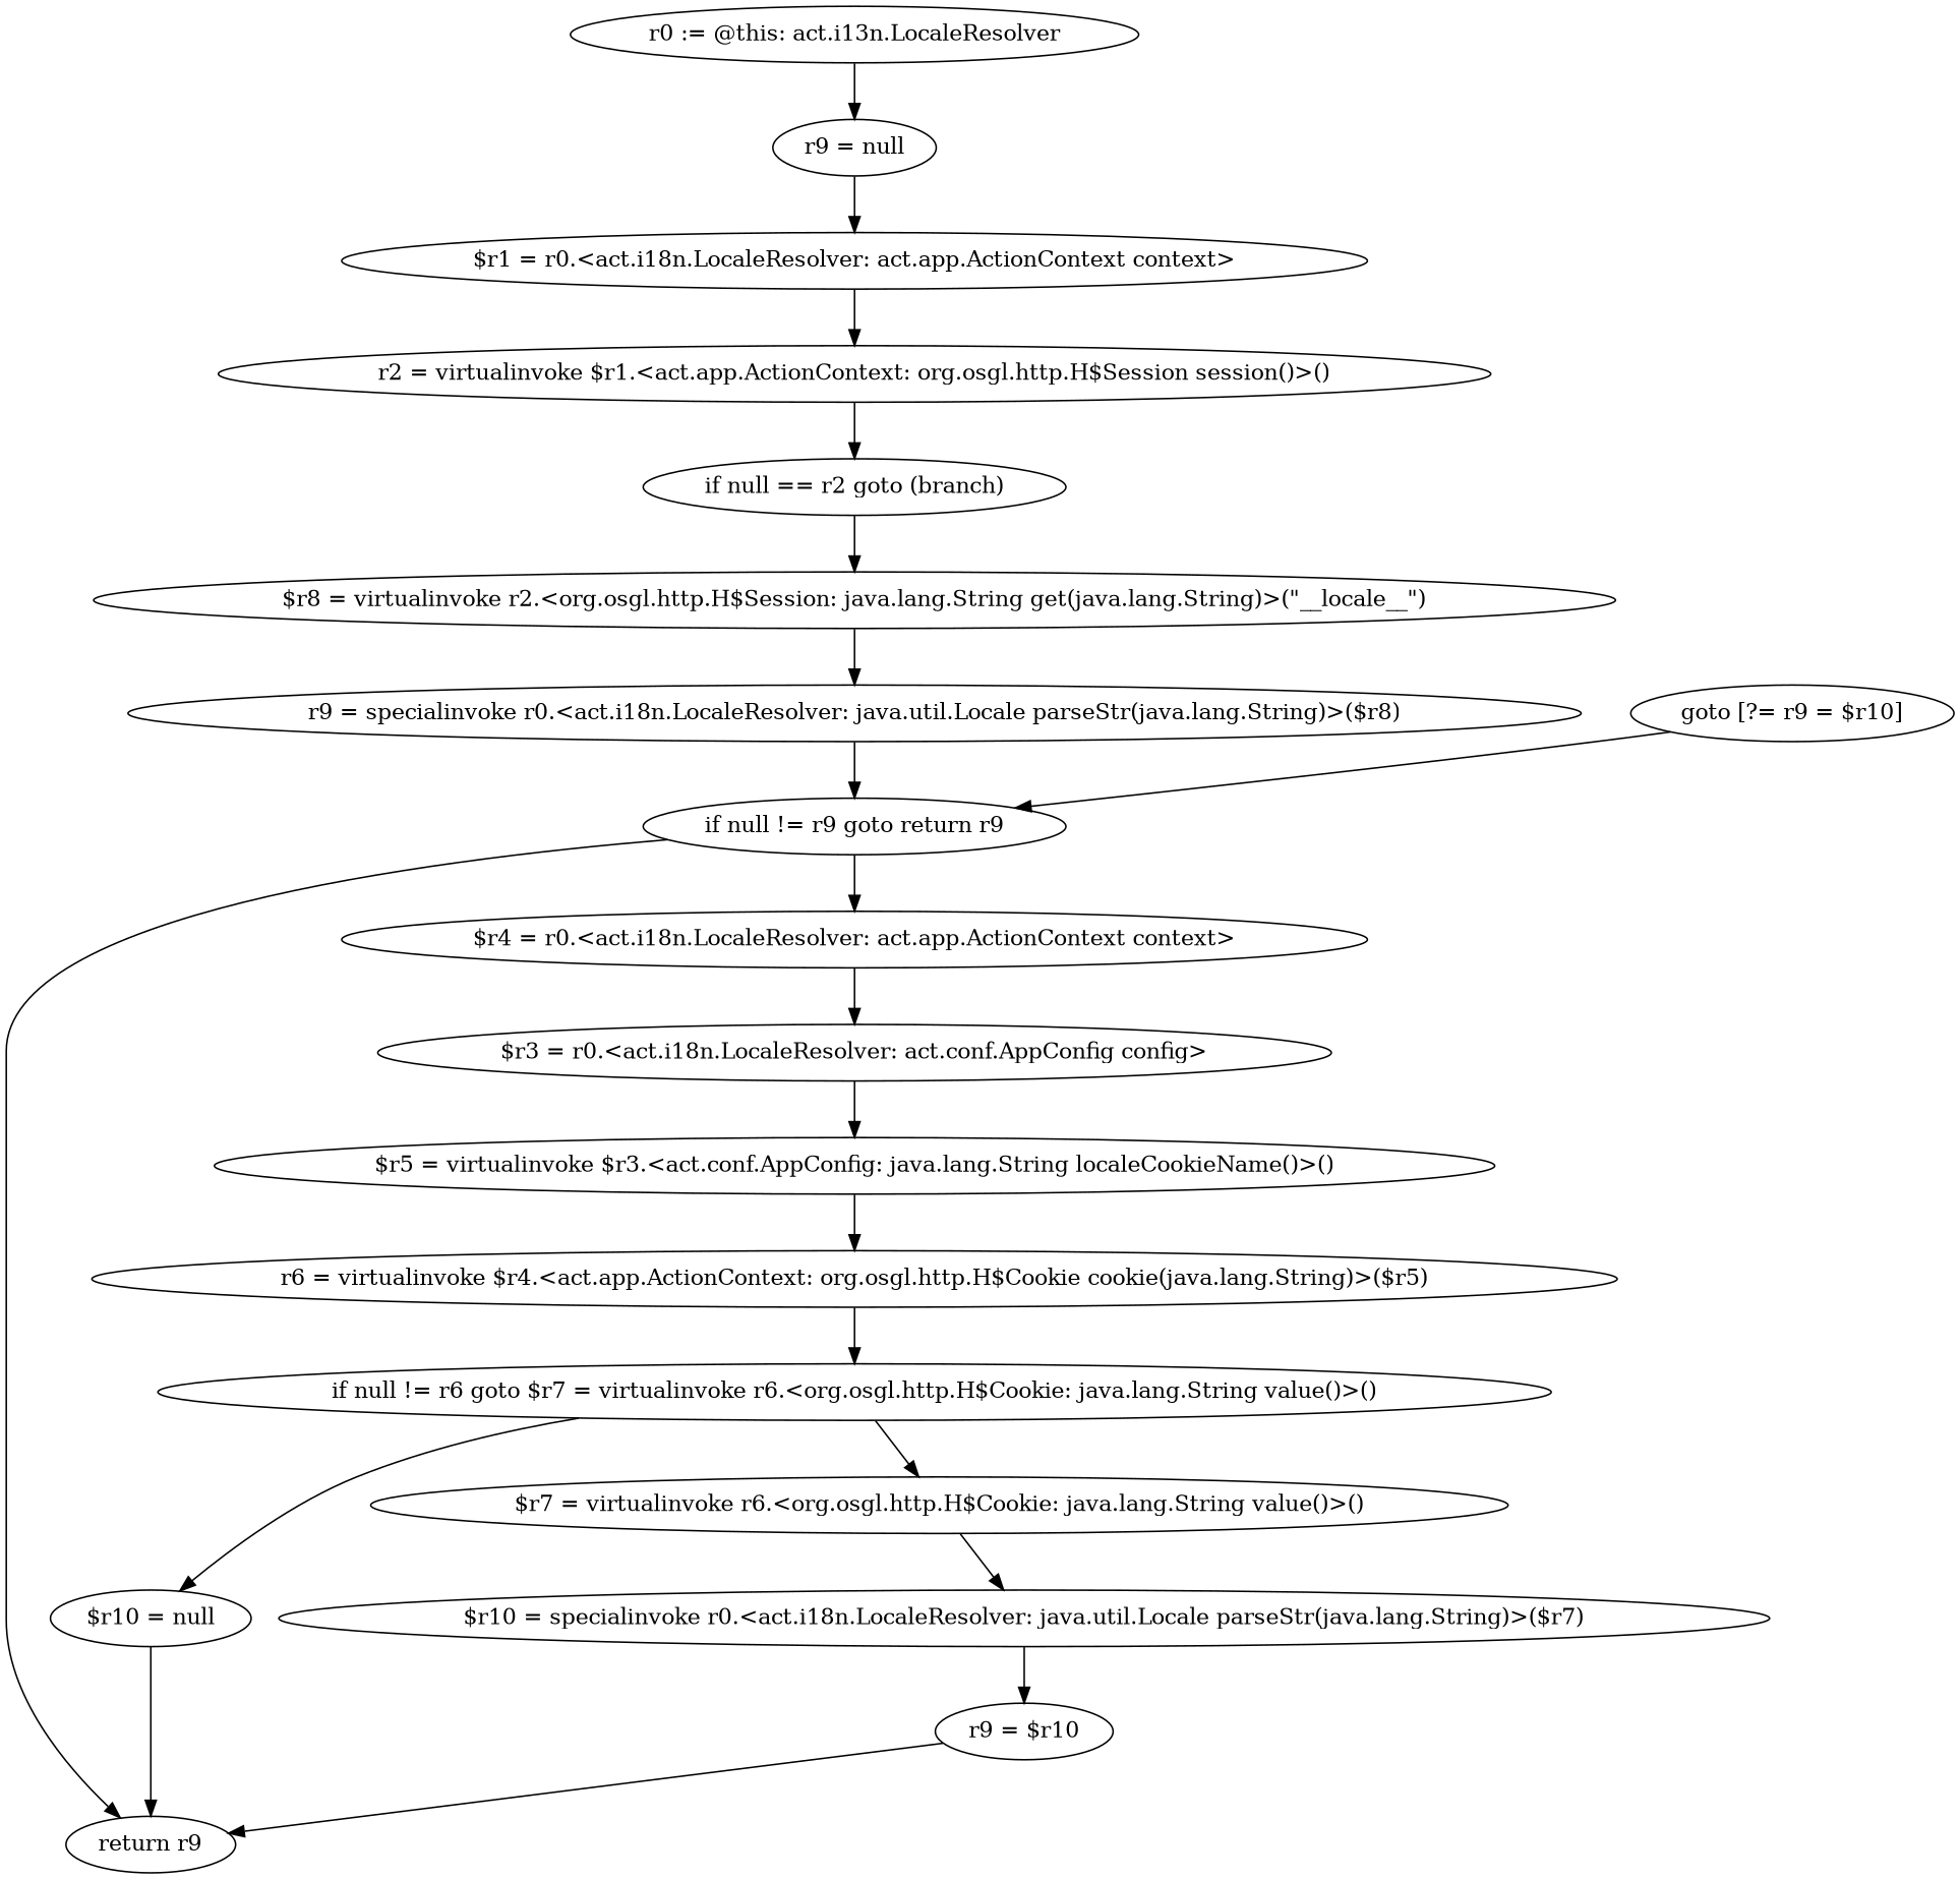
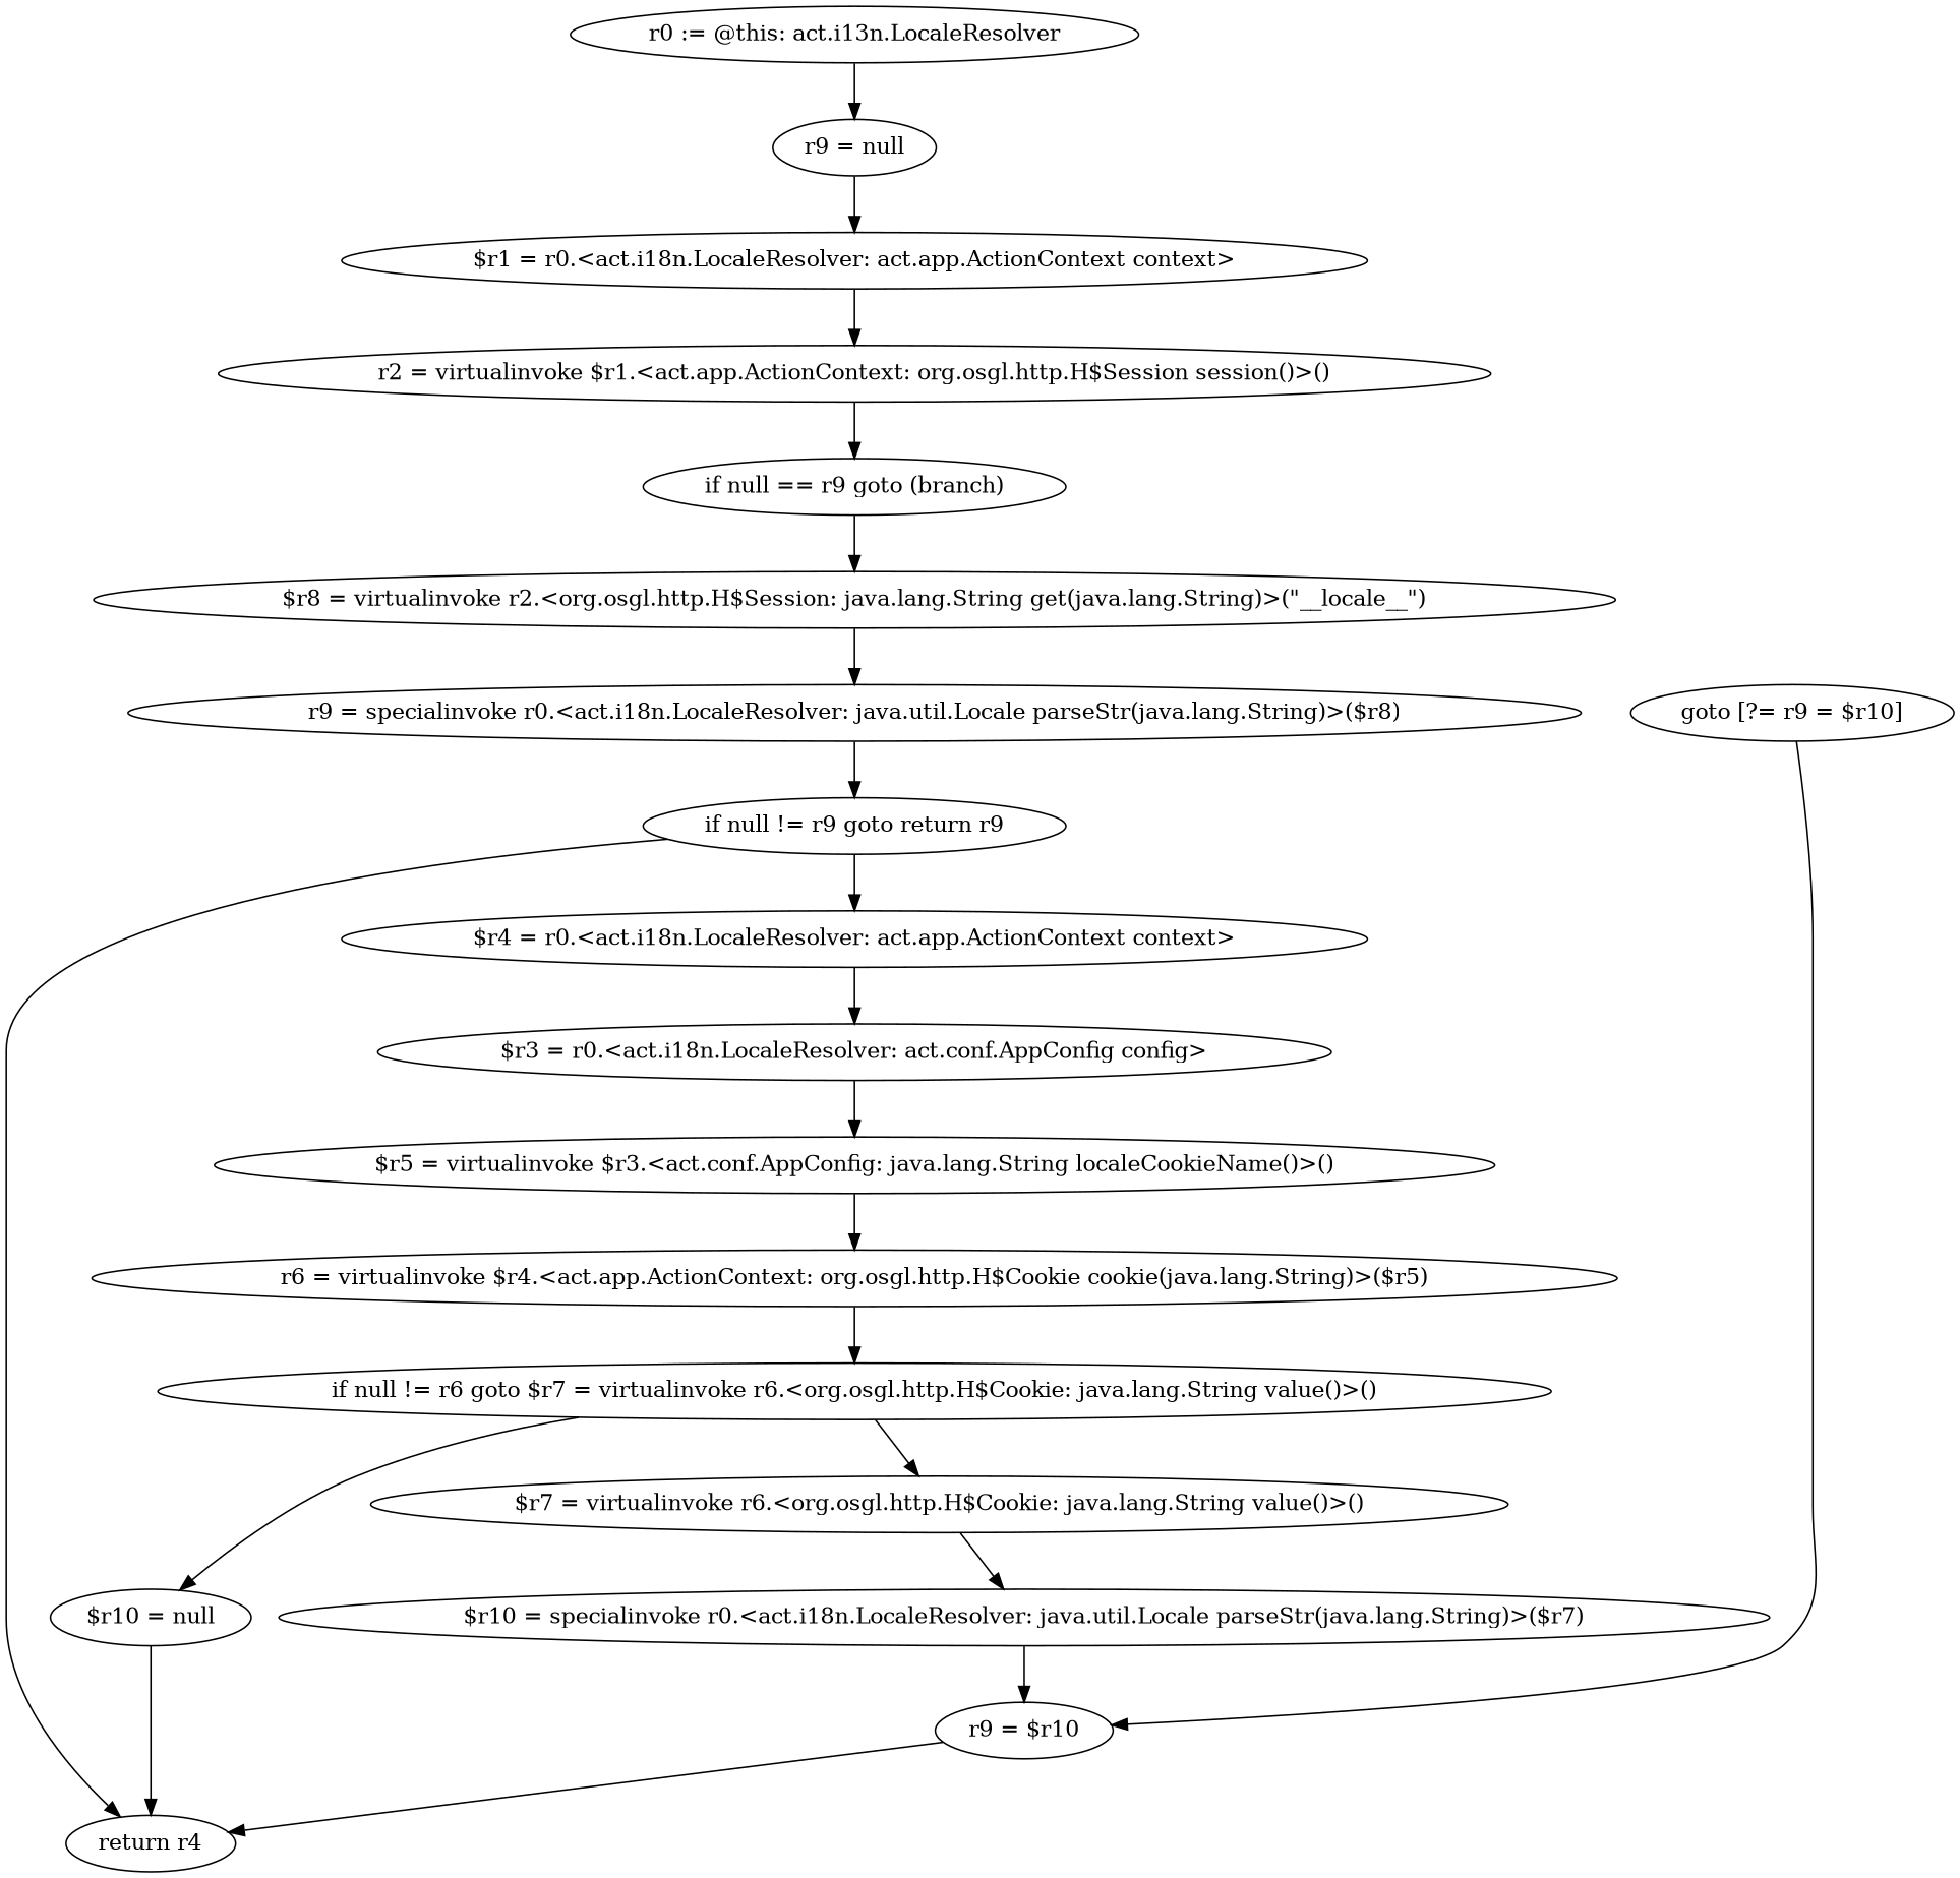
  digraph {
    n1 [label="r0 := @this: act.i13n.LocaleResolver"]
    "r9 = null"
    "$r1 = r0.<act.i18n.LocaleResolver: act.app.ActionContext context>"
    "r2 = virtualinvoke $r1.<act.app.ActionContext: org.osgl.http.H$Session session()>()"
-   "if null == r2 goto (branch)"
+   "if null == r2 goto (branch)" [label="if null == r9 goto (branch)"]
    "$r8 = virtualinvoke r2.<org.osgl.http.H$Session: java.lang.String get(java.lang.String)>(\"__locale__\")"
    "r9 = specialinvoke r0.<act.i18n.LocaleResolver: java.util.Locale parseStr(java.lang.String)>($r8)"
    "if null != r9 goto return r9"
    "$r4 = r0.<act.i18n.LocaleResolver: act.app.ActionContext context>"
-   "return r9"
+   "return r9" [label="return r4"]
    "$r3 = r0.<act.i18n.LocaleResolver: act.conf.AppConfig config>"
    "$r5 = virtualinvoke $r3.<act.conf.AppConfig: java.lang.String localeCookieName()>()"
    "r6 = virtualinvoke $r4.<act.app.ActionContext: org.osgl.http.H$Cookie cookie(java.lang.String)>($r5)"
    "if null != r6 goto $r7 = virtualinvoke r6.<org.osgl.http.H$Cookie: java.lang.String value()>()"
    "$r10 = null"
    "$r7 = virtualinvoke r6.<org.osgl.http.H$Cookie: java.lang.String value()>()"
    "$r10 = specialinvoke r0.<act.i18n.LocaleResolver: java.util.Locale parseStr(java.lang.String)>($r7)"
    "goto [?= r9 = $r10]"
    "r9 = $r10"
    n1 -> "r9 = null"
    "r9 = null" -> "$r1 = r0.<act.i18n.LocaleResolver: act.app.ActionContext context>"
    "$r1 = r0.<act.i18n.LocaleResolver: act.app.ActionContext context>" -> "r2 = virtualinvoke $r1.<act.app.ActionContext: org.osgl.http.H$Session session()>()"
    "r2 = virtualinvoke $r1.<act.app.ActionContext: org.osgl.http.H$Session session()>()" -> "if null == r2 goto (branch)"
    "if null == r2 goto (branch)" -> "$r8 = virtualinvoke r2.<org.osgl.http.H$Session: java.lang.String get(java.lang.String)>(\"__locale__\")"
    "$r8 = virtualinvoke r2.<org.osgl.http.H$Session: java.lang.String get(java.lang.String)>(\"__locale__\")" -> "r9 = specialinvoke r0.<act.i18n.LocaleResolver: java.util.Locale parseStr(java.lang.String)>($r8)"
    "r9 = specialinvoke r0.<act.i18n.LocaleResolver: java.util.Locale parseStr(java.lang.String)>($r8)" -> "if null != r9 goto return r9"
    "if null != r9 goto return r9" -> "$r4 = r0.<act.i18n.LocaleResolver: act.app.ActionContext context>"
    "if null != r9 goto return r9" -> "return r9"
    "$r4 = r0.<act.i18n.LocaleResolver: act.app.ActionContext context>" -> "$r3 = r0.<act.i18n.LocaleResolver: act.conf.AppConfig config>"
    "$r3 = r0.<act.i18n.LocaleResolver: act.conf.AppConfig config>" -> "$r5 = virtualinvoke $r3.<act.conf.AppConfig: java.lang.String localeCookieName()>()"
    "$r5 = virtualinvoke $r3.<act.conf.AppConfig: java.lang.String localeCookieName()>()" -> "r6 = virtualinvoke $r4.<act.app.ActionContext: org.osgl.http.H$Cookie cookie(java.lang.String)>($r5)"
    "r6 = virtualinvoke $r4.<act.app.ActionContext: org.osgl.http.H$Cookie cookie(java.lang.String)>($r5)" -> "if null != r6 goto $r7 = virtualinvoke r6.<org.osgl.http.H$Cookie: java.lang.String value()>()"
    "if null != r6 goto $r7 = virtualinvoke r6.<org.osgl.http.H$Cookie: java.lang.String value()>()" -> "$r10 = null"
    "if null != r6 goto $r7 = virtualinvoke r6.<org.osgl.http.H$Cookie: java.lang.String value()>()" -> "$r7 = virtualinvoke r6.<org.osgl.http.H$Cookie: java.lang.String value()>()"
    "$r10 = null" -> "return r9"
    "$r7 = virtualinvoke r6.<org.osgl.http.H$Cookie: java.lang.String value()>()" -> "$r10 = specialinvoke r0.<act.i18n.LocaleResolver: java.util.Locale parseStr(java.lang.String)>($r7)"
    "$r10 = specialinvoke r0.<act.i18n.LocaleResolver: java.util.Locale parseStr(java.lang.String)>($r7)" -> "r9 = $r10"
-   "goto [?= r9 = $r10]" -> "if null != r9 goto return r9"
+   "goto [?= r9 = $r10]" -> "r9 = $r10"
    "r9 = $r10" -> "return r9"
  }
